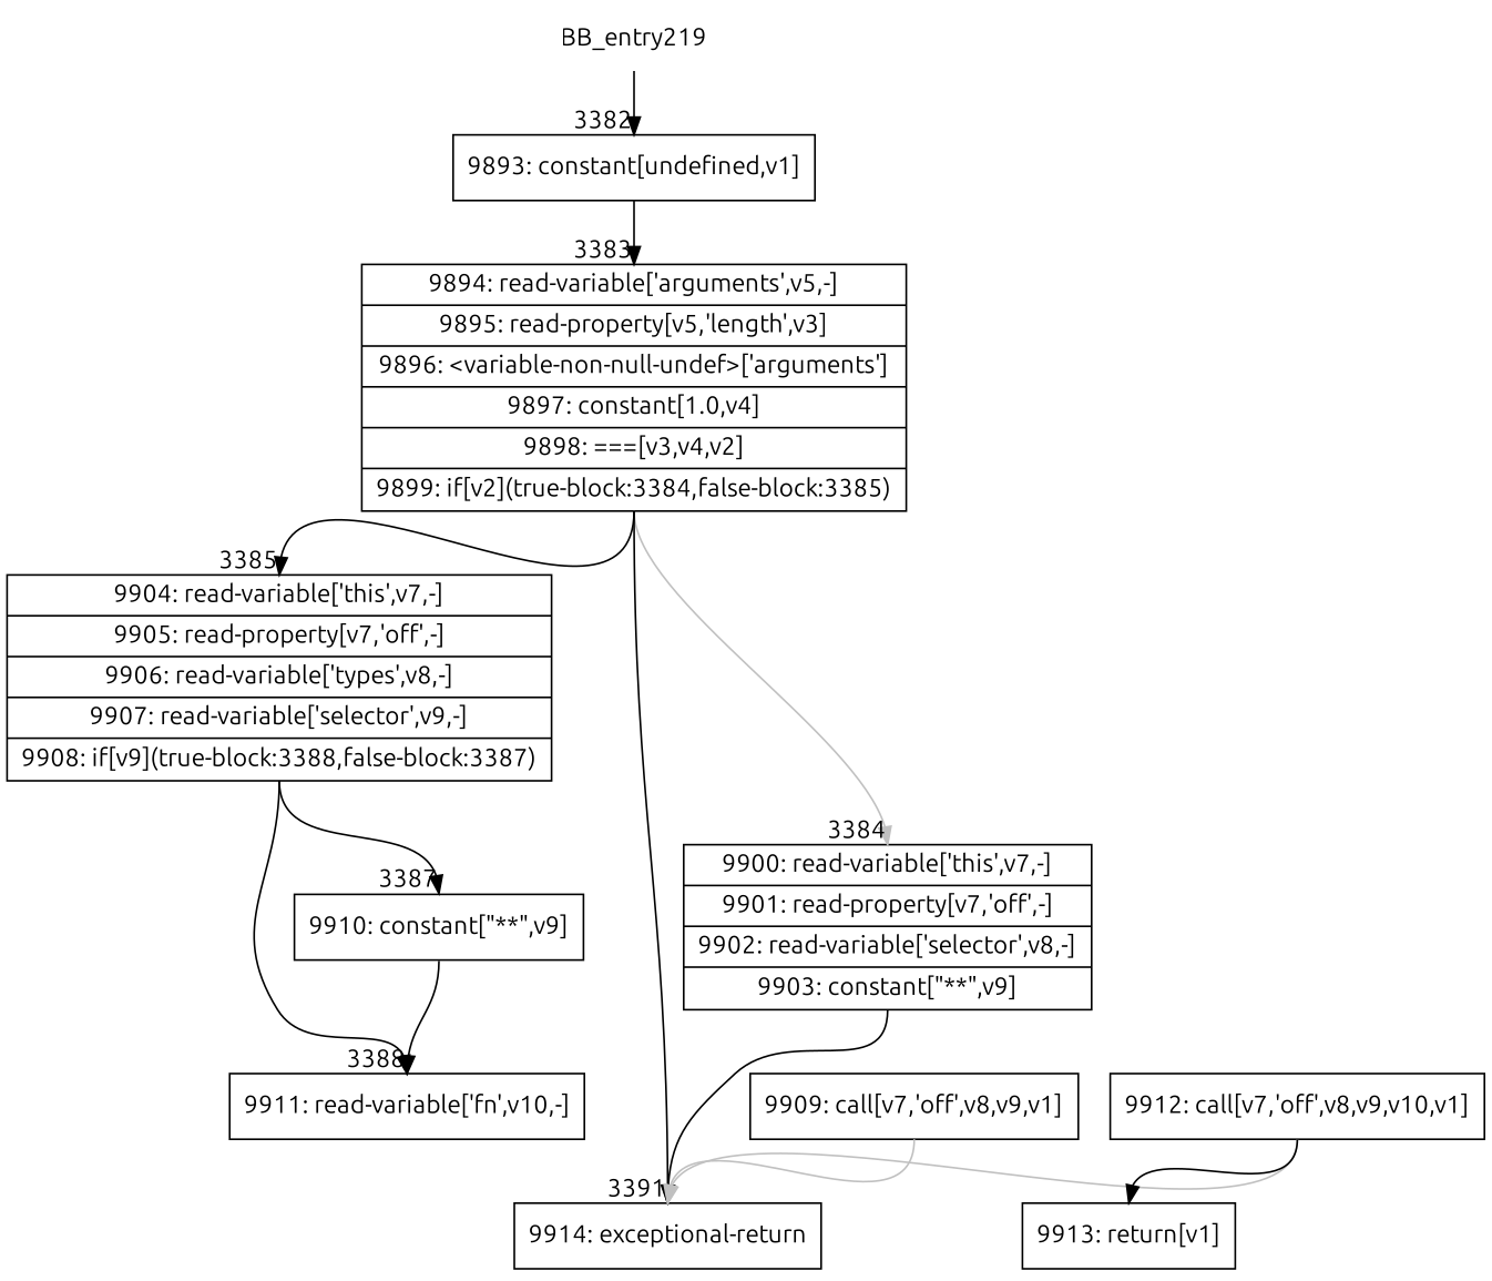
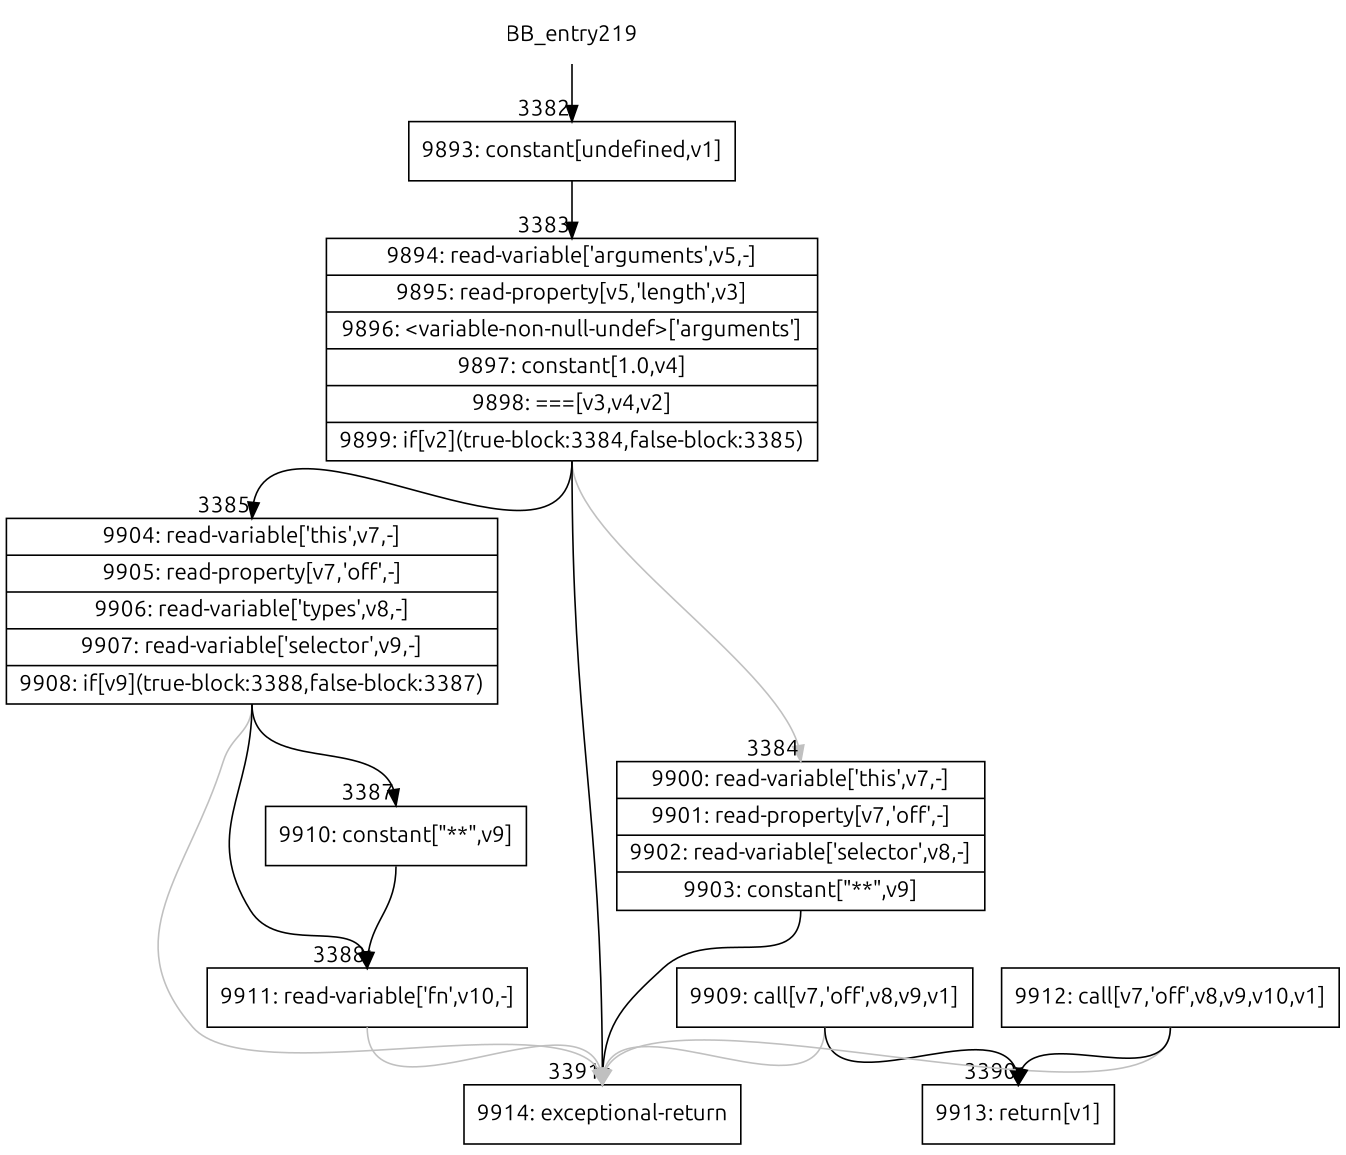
  digraph {
    fontname=Ubuntu
    rankdir=TD
    node [fontname=Ubuntu shape=record]
    edge [fontname=Ubuntu headport=n tailport=s]
    n1 [label=BB_entry219 shape=none]
    n2 [label="{9893: constant[undefined,v1]}"]
    n3 [label="{9894: read-variable['arguments',v5,-]|9895: read-property[v5,'length',v3]|9896: \<variable-non-null-undef\>['arguments']|9897: constant[1.0,v4]|9898: ===[v3,v4,v2]|9899: if[v2](true-block:3384,false-block:3385)}"]
    n4 [label="{9900: read-variable['this',v7,-]|9901: read-property[v7,'off',-]|9902: read-variable['selector',v8,-]|9903: constant[\"**\",v9]}"]
    n5 [label="{9904: read-variable['this',v7,-]|9905: read-property[v7,'off',-]|9906: read-variable['types',v8,-]|9907: read-variable['selector',v9,-]|9908: if[v9](true-block:3388,false-block:3387)}"]
    n6 [label="{9914: exceptional-return}"]
    n7 [label="{9911: read-variable['fn',v10,-]}"]
    n8 [label="{9910: constant[\"**\",v9]}"]
    n9 [label="{9909: call[v7,'off',v8,v9,v1]}"]
    n10 [label="{9913: return[v1]}"]
    n11 [label="{9912: call[v7,'off',v8,v9,v10,v1]}"]
    n1 -> n2 [headlabel="    3382"]
    n2 -> n3 [headlabel="      3383"]
    n3 -> n4 [color=gray headlabel="      3384"]
    n3 -> n5 [headlabel="      3385"]
    n3 -> n6 [color=black headlabel="      3391"]
    n4 -> n6 [color=black]
+   n5 -> n6 [color=gray]
    n5 -> n7 [headlabel="      3388"]
    n5 -> n8 [headlabel="      3387"]
+   n7 -> n6 [color=gray]
    n8 -> n7
    n9 -> n6 [color=gray]
+   n9 -> n10 [headlabel="      3390"]
    n11 -> n6 [color=gray]
    n11 -> n10
  }
